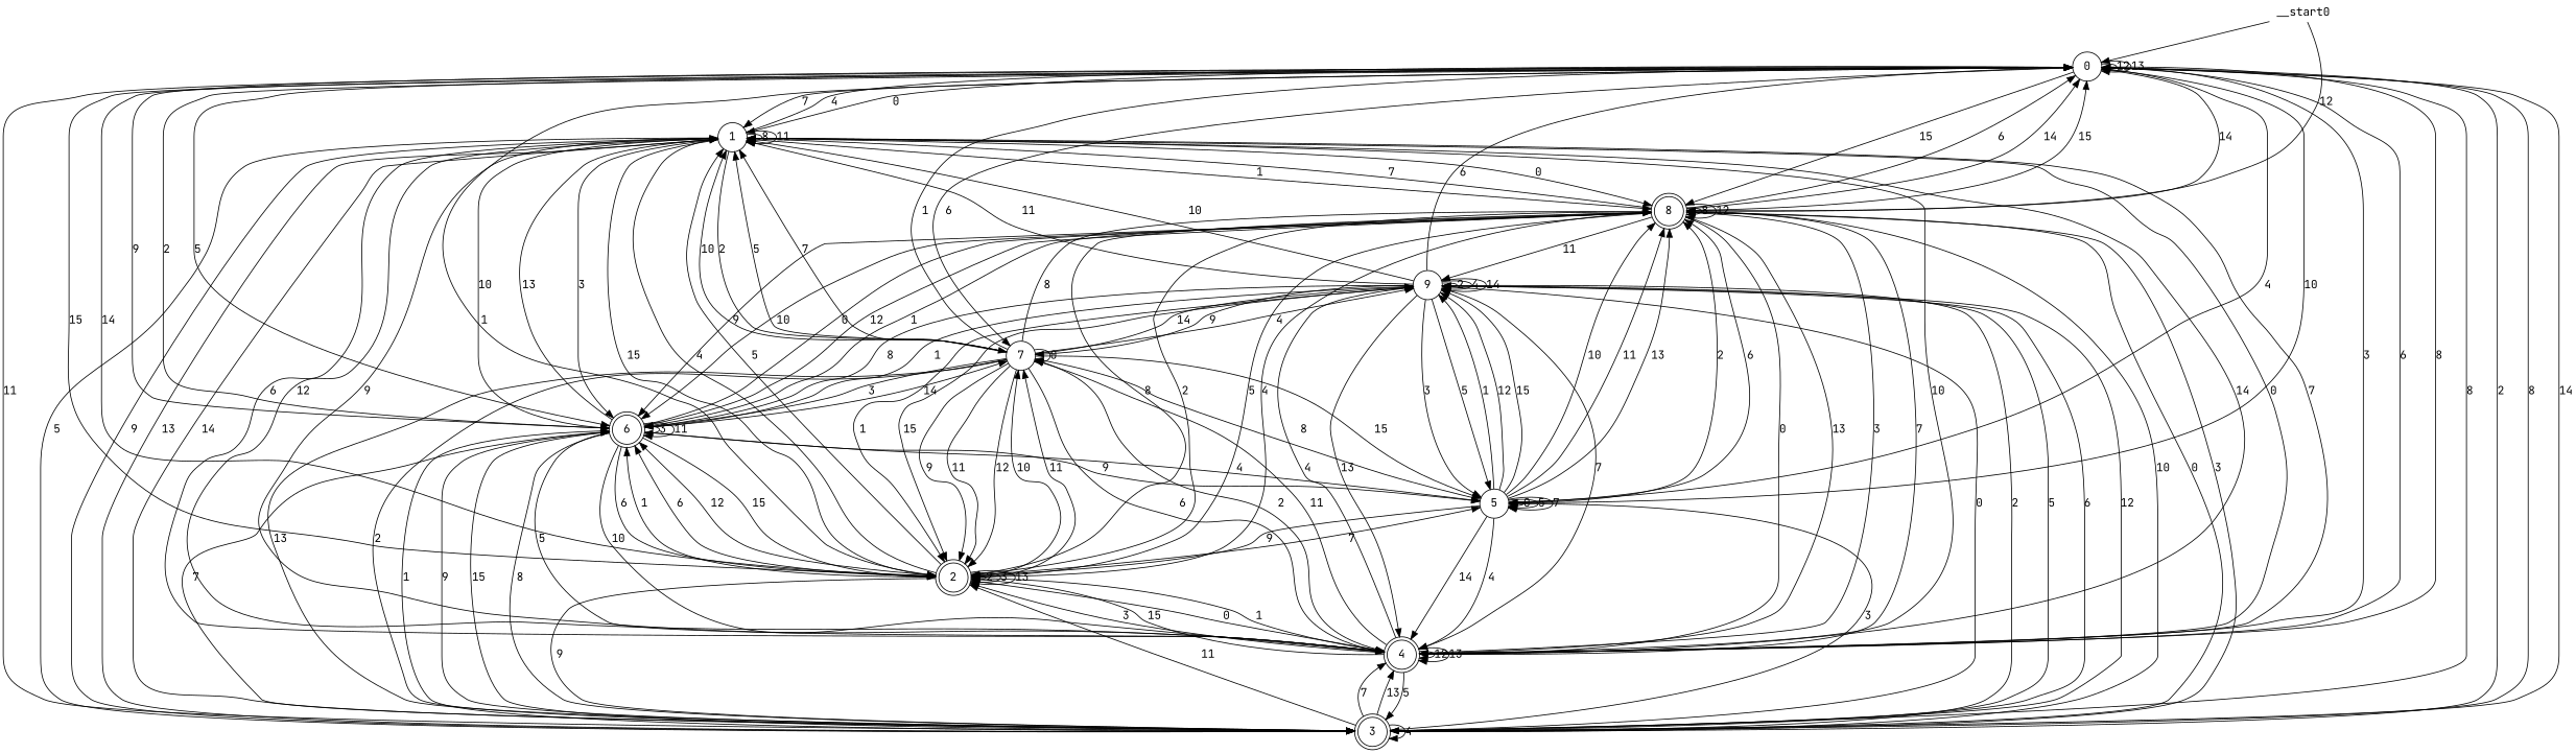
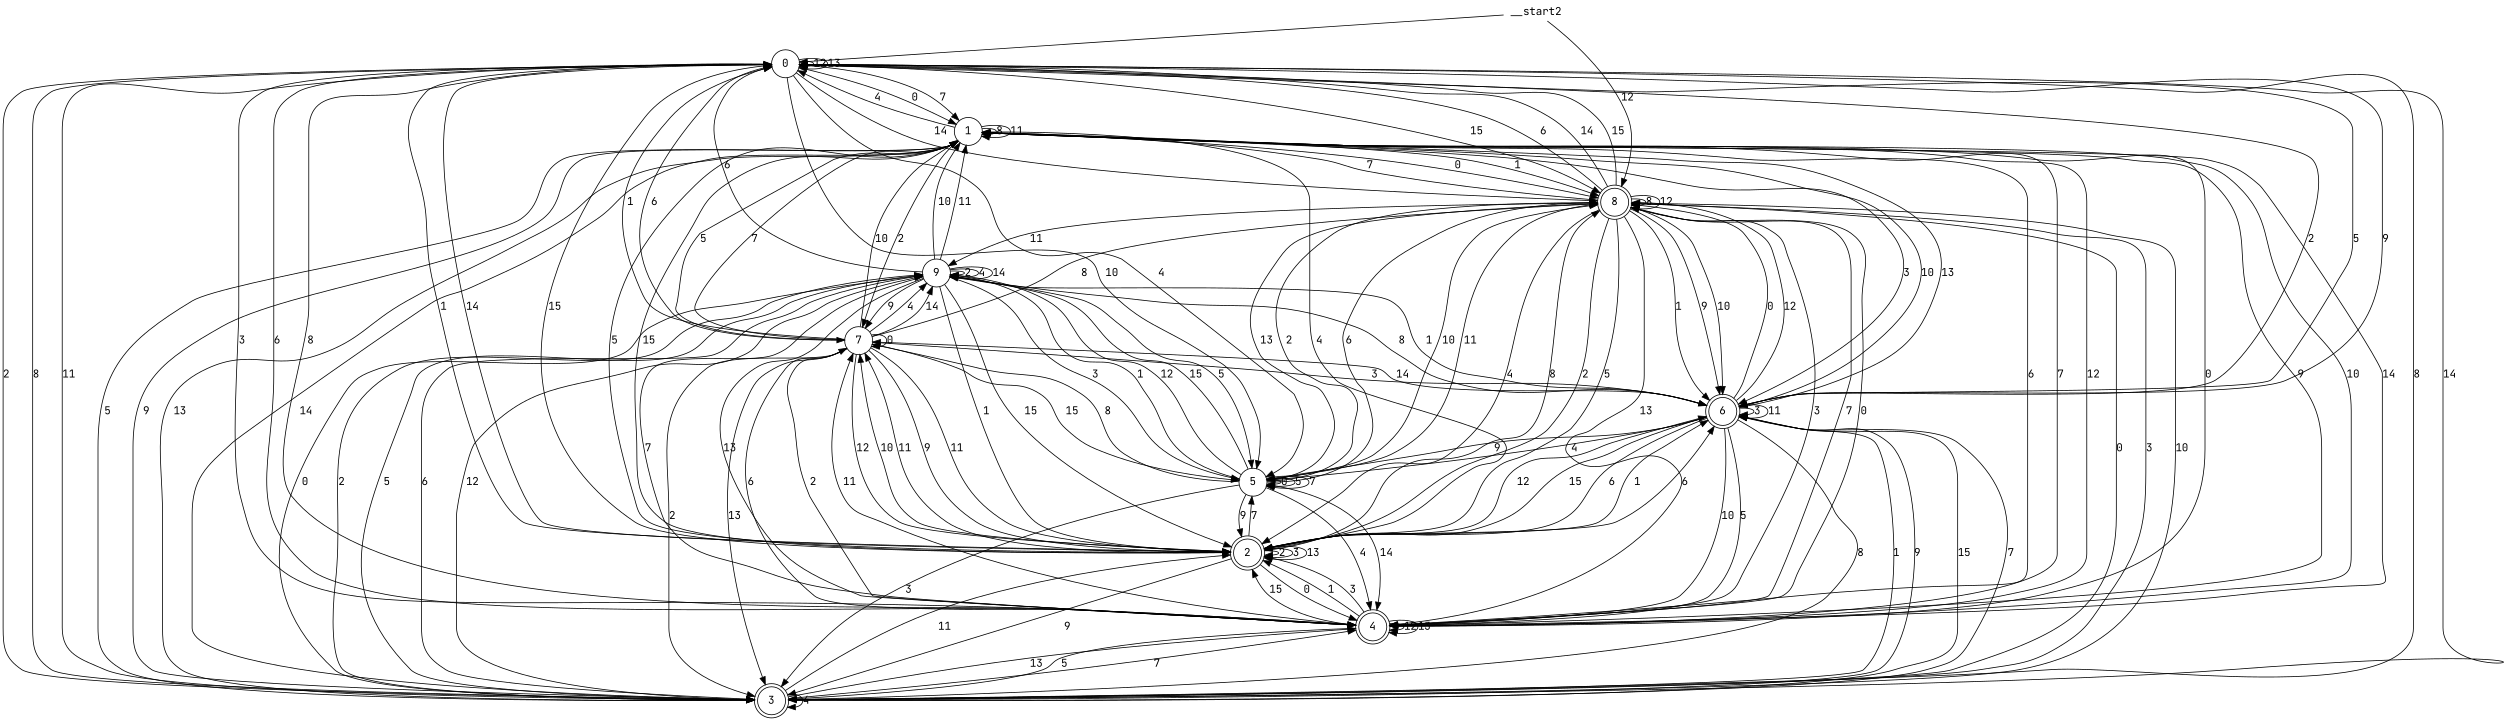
  digraph {
    fontname="JetBrains Mono"
    node [fontname="JetBrains Mono" shape=circle]
    edge [fontname="JetBrains Mono"]
    n1 [label=0]
    n2 [label=1]
    n3 [label=2 shape=doublecircle]
    n4 [label=3 shape=doublecircle]
    n5 [label=4 shape=doublecircle]
    n6 [label=5]
    n7 [label=6 shape=doublecircle]
    n8 [label=7]
    n9 [label=8 shape=doublecircle]
    n10 [label=9]
-   __start0 [height=0 shape=none width=0]
+   __start0 [height=0 shape=none width=0 label=__start2]
    n1 -> n1 [label=12]
    n1 -> n1 [label=13]
    n1 -> n2 [label=0]
    n1 -> n2 [label=7]
    n1 -> n3 [label=1]
    n1 -> n4 [label=2]
    n1 -> n4 [label=8]
    n1 -> n4 [label=11]
    n1 -> n5 [label=3]
    n1 -> n6 [label=4]
    n1 -> n6 [label=10]
    n1 -> n7 [label=5]
    n1 -> n7 [label=9]
    n1 -> n8 [label=6]
    n1 -> n9 [label=14]
    n1 -> n9 [label=15]
    n2 -> n1 [label=4]
    n2 -> n2 [label=8]
    n2 -> n2 [label=11]
    n2 -> n3 [label=15]
    n2 -> n4 [label=5]
    n2 -> n4 [label=9]
    n2 -> n4 [label=13]
    n2 -> n4 [label=14]
    n2 -> n5 [label=6]
    n2 -> n5 [label=7]
    n2 -> n5 [label=12]
    n2 -> n7 [label=3]
    n2 -> n7 [label=10]
    n2 -> n8 [label=2]
    n2 -> n9 [label=0]
    n2 -> n9 [label=1]
    n3 -> n1 [label=14]
    n3 -> n1 [label=15]
    n3 -> n2 [label=4]
    n3 -> n2 [label=5]
    n3 -> n3 [label=2]
    n3 -> n3 [label=3]
    n3 -> n3 [label=13]
    n3 -> n4 [label=9]
    n3 -> n5 [label=0]
    n3 -> n6 [label=7]
    n3 -> n7 [label=1]
    n3 -> n7 [label=6]
    n3 -> n7 [label=12]
    n3 -> n8 [label=10]
    n3 -> n8 [label=11]
    n3 -> n9 [label=8]
    n4 -> n1 [label=8]
    n4 -> n1 [label=14]
    n4 -> n3 [label=11]
    n4 -> n4 [label=4]
    n4 -> n5 [label=7]
    n4 -> n5 [label=13]
    n4 -> n7 [label=1]
    n4 -> n7 [label=9]
    n4 -> n7 [label=15]
    n4 -> n9 [label=0]
    n4 -> n9 [label=3]
    n4 -> n9 [label=10]
    n4 -> n10 [label=2]
    n4 -> n10 [label=5]
    n4 -> n10 [label=6]
    n4 -> n10 [label=12]
    n5 -> n1 [label=6]
    n5 -> n1 [label=8]
    n5 -> n2 [label=0]
    n5 -> n2 [label=9]
    n5 -> n2 [label=10]
    n5 -> n2 [label=14]
    n5 -> n3 [label=1]
    n5 -> n3 [label=3]
    n5 -> n3 [label=15]
    n5 -> n4 [label=5]
    n5 -> n5 [label=12]
    n5 -> n5 [label=13]
    n5 -> n8 [label=2]
    n5 -> n8 [label=11]
    n5 -> n9 [label=7]
-   n5 -> n10 [label=4]
    n6 -> n3 [label=9]
-   n4 -> n6 [label=3]
+   n6 -> n4 [label=3]
    n6 -> n5 [label=4]
    n6 -> n5 [label=14]
    n6 -> n6 [label=0]
    n6 -> n6 [label=5]
    n6 -> n6 [label=7]
    n6 -> n8 [label=8]
    n6 -> n9 [label=2]
    n6 -> n9 [label=6]
    n6 -> n9 [label=10]
    n6 -> n9 [label=11]
    n6 -> n9 [label=13]
    n6 -> n10 [label=1]
    n6 -> n10 [label=12]
    n6 -> n10 [label=15]
    n7 -> n1 [label=2]
    n7 -> n2 [label=13]
    n7 -> n3 [label=6]
    n7 -> n3 [label=15]
    n7 -> n4 [label=7]
    n7 -> n4 [label=8]
    n7 -> n5 [label=5]
    n7 -> n5 [label=10]
    n7 -> n6 [label=4]
    n7 -> n6 [label=9]
    n7 -> n7 [label=3]
    n7 -> n7 [label=11]
    n7 -> n8 [label=14]
    n7 -> n9 [label=0]
    n7 -> n9 [label=12]
    n7 -> n10 [label=1]
    n8 -> n1 [label=1]
    n8 -> n2 [label=5]
    n8 -> n2 [label=7]
    n8 -> n2 [label=10]
    n8 -> n3 [label=9]
    n8 -> n3 [label=11]
    n8 -> n3 [label=12]
    n8 -> n4 [label=2]
    n8 -> n4 [label=13]
    n8 -> n5 [label=6]
    n8 -> n6 [label=15]
    n8 -> n7 [label=3]
    n8 -> n8 [label=0]
    n8 -> n9 [label=8]
    n8 -> n10 [label=4]
    n8 -> n10 [label=14]
    n9 -> n1 [label=6]
    n9 -> n1 [label=14]
    n9 -> n1 [label=15]
    n9 -> n2 [label=7]
    n9 -> n3 [label=2]
    n9 -> n3 [label=4]
    n9 -> n3 [label=5]
    n9 -> n5 [label=0]
    n9 -> n5 [label=3]
    n9 -> n5 [label=13]
    n9 -> n7 [label=1]
    n9 -> n7 [label=9]
    n9 -> n7 [label=10]
    n9 -> n9 [label=8]
    n9 -> n9 [label=12]
    n9 -> n10 [label=11]
    n10 -> n1 [label=6]
    n10 -> n2 [label=10]
    n10 -> n2 [label=11]
    n10 -> n3 [label=1]
    n10 -> n3 [label=15]
    n10 -> n4 [label=0]
    n10 -> n5 [label=7]
    n10 -> n5 [label=13]
    n10 -> n6 [label=3]
    n10 -> n6 [label=5]
    n10 -> n7 [label=8]
    n10 -> n8 [label=9]
    n10 -> n10 [label=2]
    n10 -> n10 [label=4]
    n10 -> n10 [label=14]
    __start0 -> n1
    __start0 -> n9 [label=12]
  }
